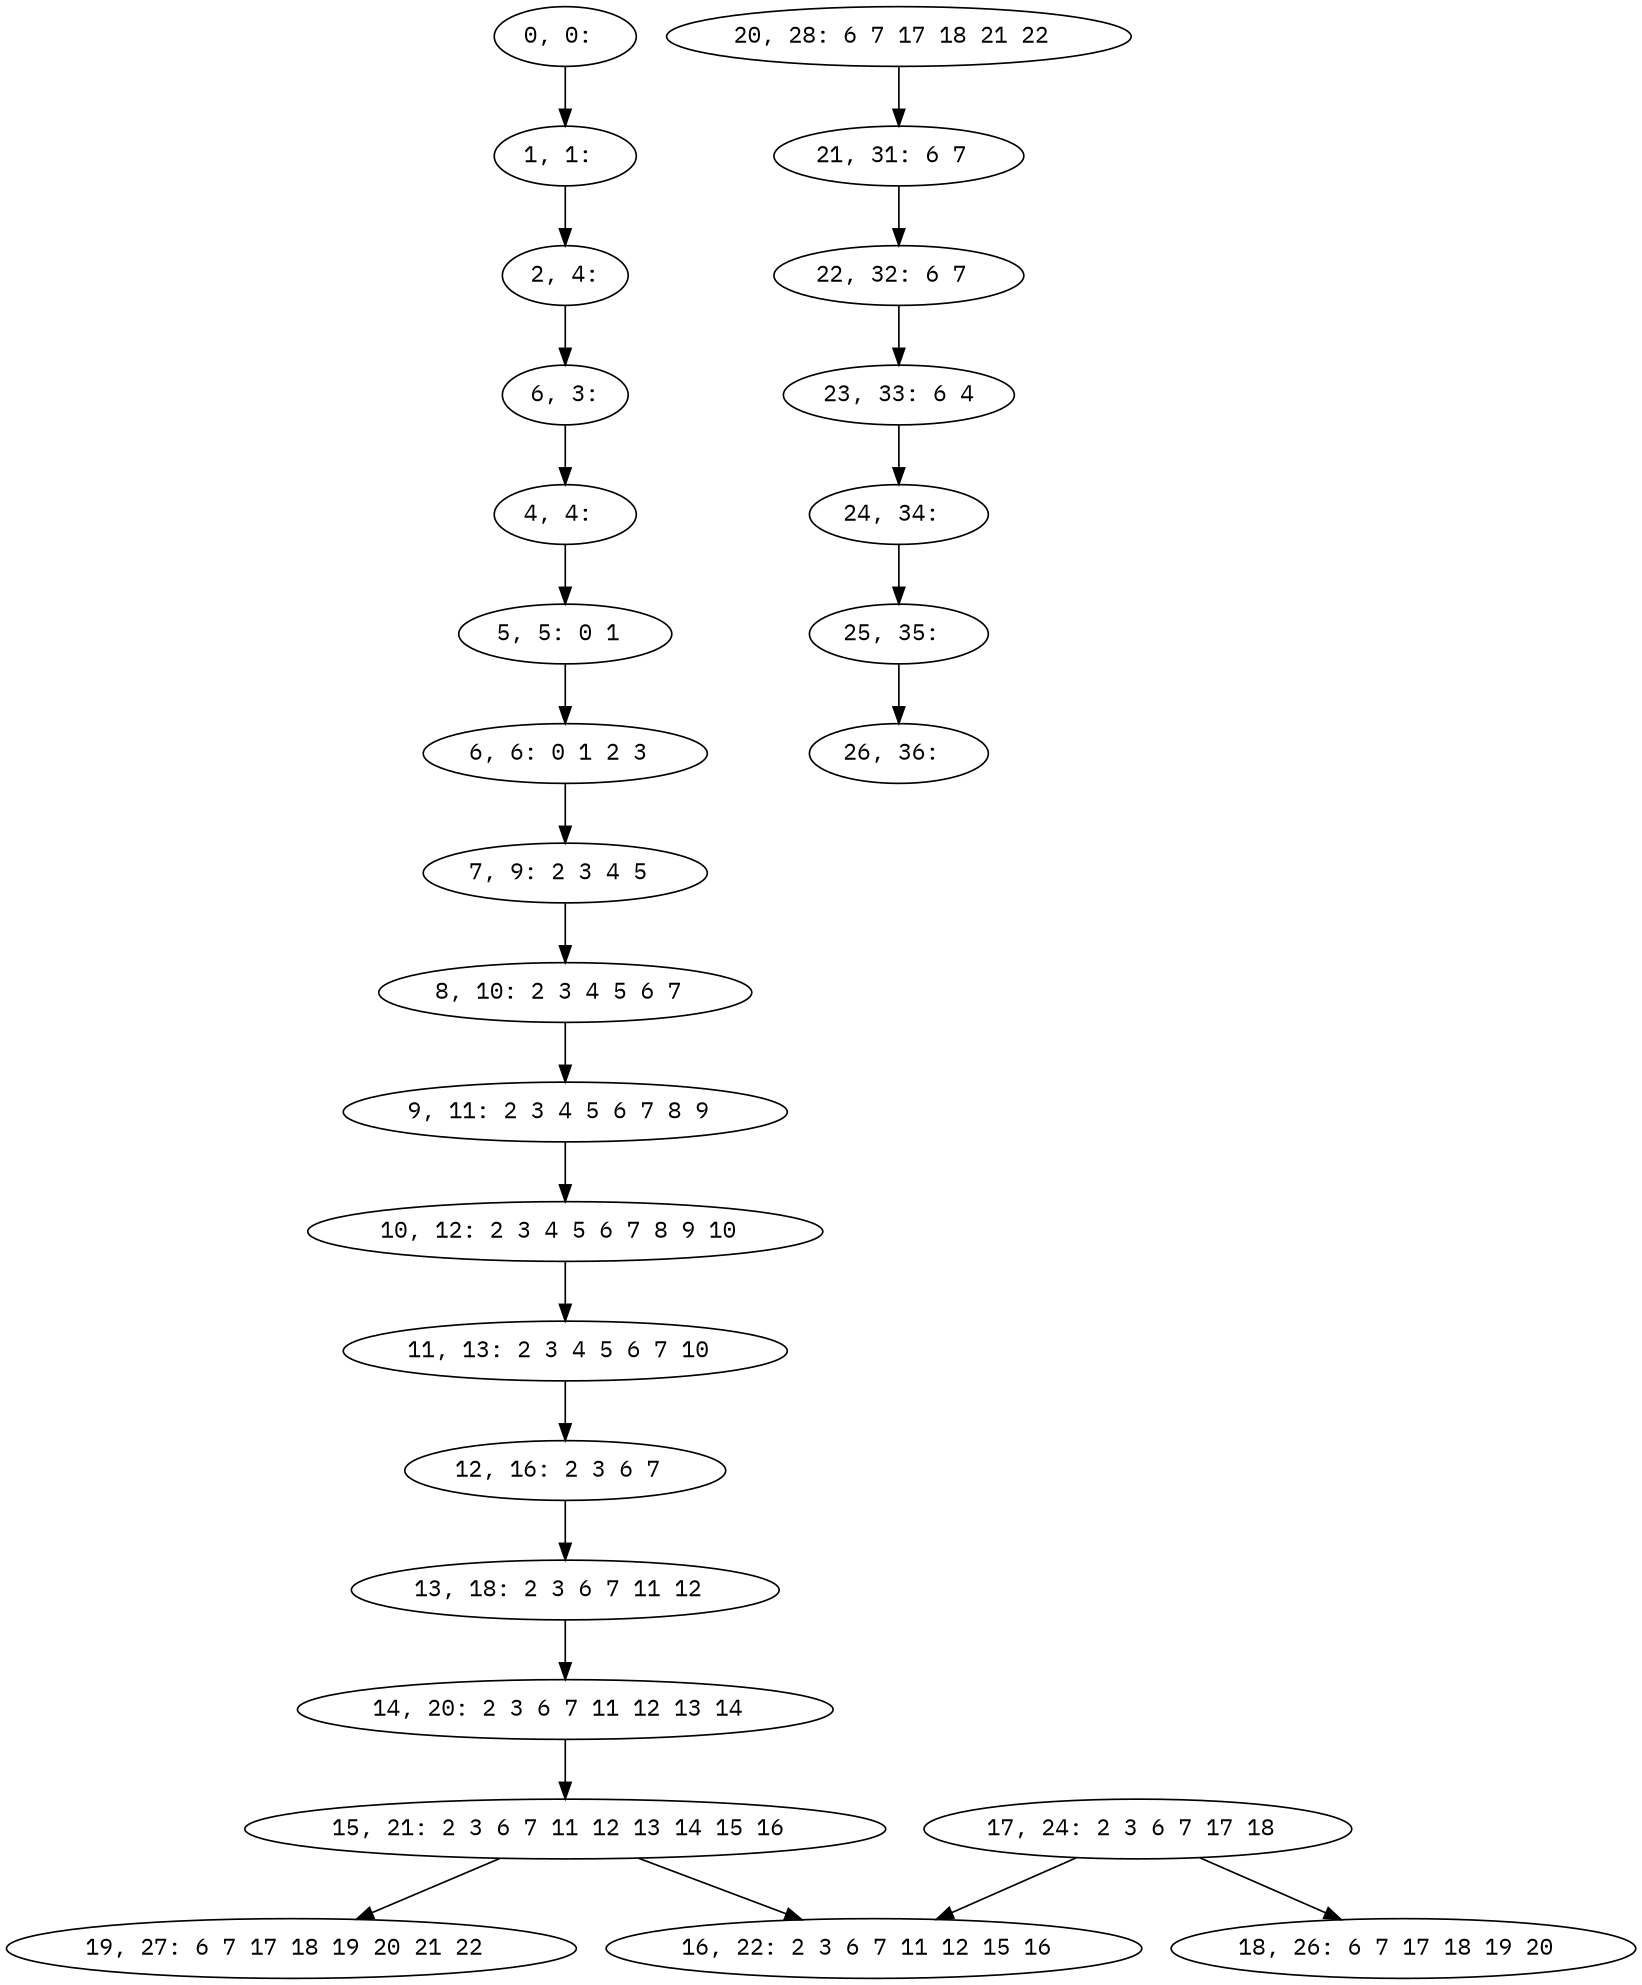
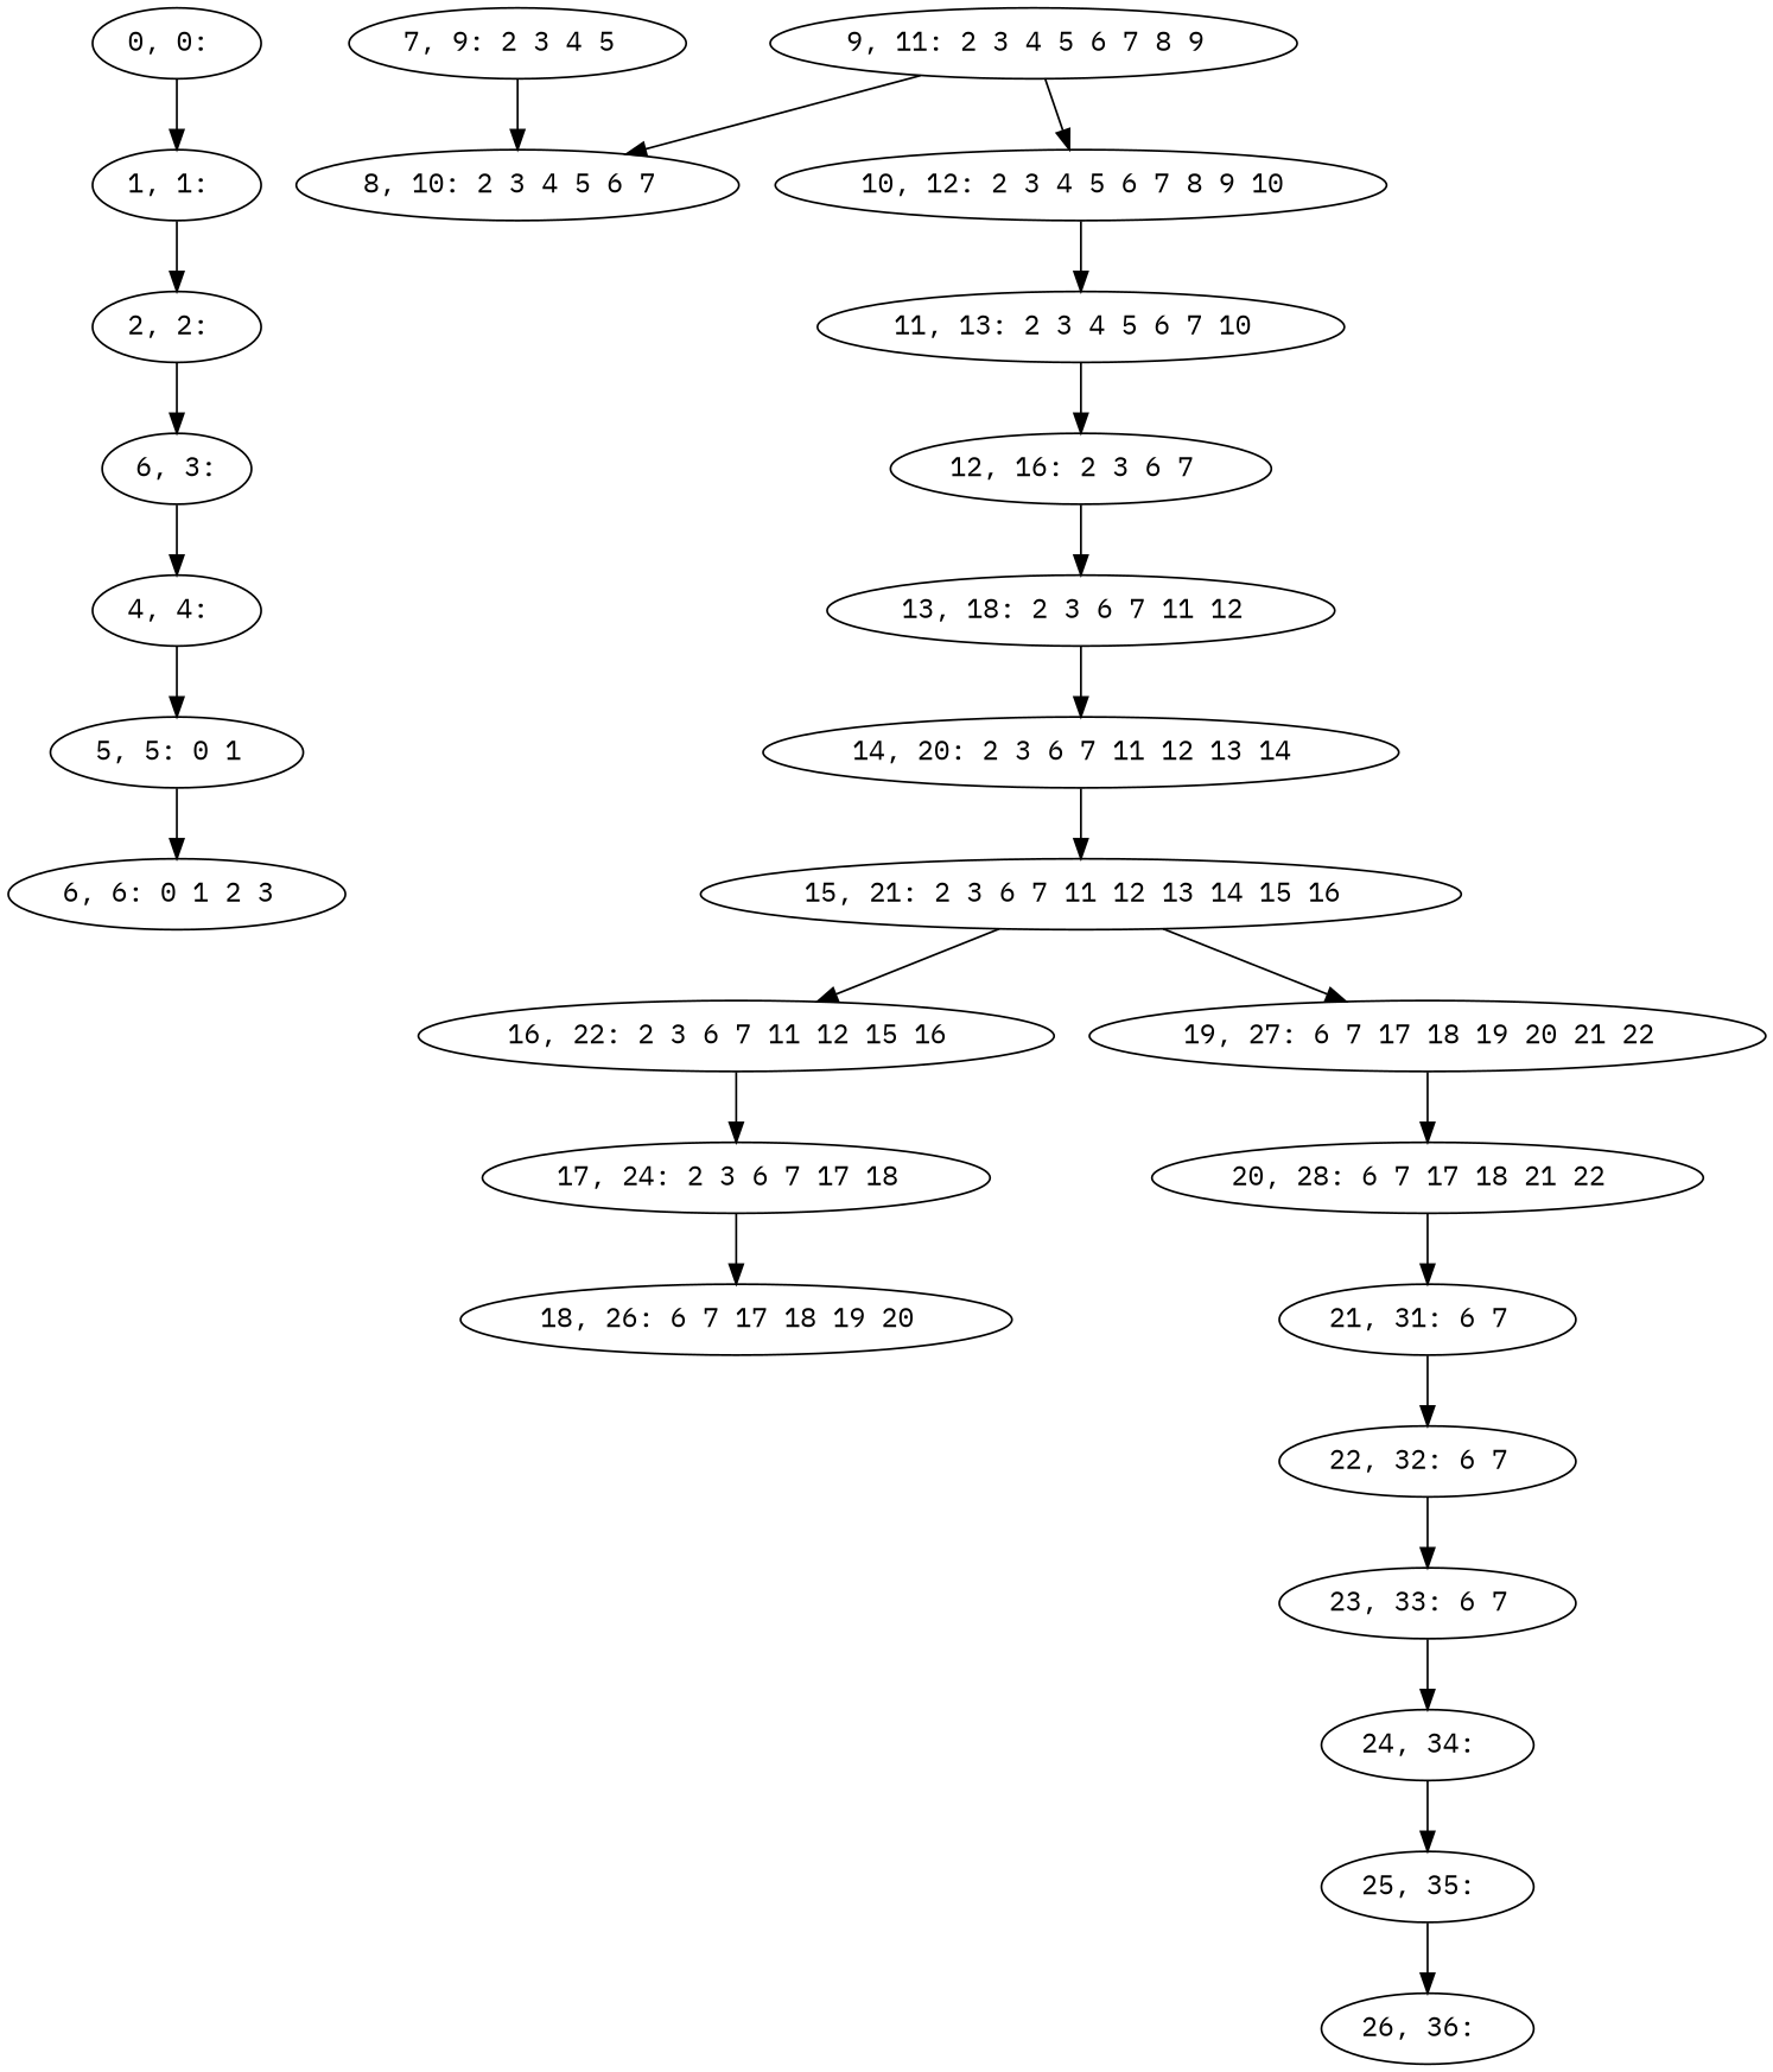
  digraph {
    fontname="IBM Plex Mono"
    node [fontname="IBM Plex Mono"]
    edge [fontname="IBM Plex Mono"]
    n1 [label="0, 0: "]
    n2 [label="1, 1: "]
-   n3 [label="2, 4:"]
+   n3 [label="2, 2: "]
    n4 [label="6, 3:"]
    n5 [label="4, 4: "]
    n6 [label="5, 5: 0 1 "]
    n7 [label="6, 6: 0 1 2 3 "]
    n8 [label="7, 9: 2 3 4 5 "]
    n9 [label="8, 10: 2 3 4 5 6 7 "]
    n10 [label="9, 11: 2 3 4 5 6 7 8 9 "]
    n11 [label="10, 12: 2 3 4 5 6 7 8 9 10 "]
    n12 [label="11, 13: 2 3 4 5 6 7 10 "]
    n13 [label="12, 16: 2 3 6 7 "]
    n14 [label="13, 18: 2 3 6 7 11 12 "]
    n15 [label="14, 20: 2 3 6 7 11 12 13 14 "]
    n16 [label="15, 21: 2 3 6 7 11 12 13 14 15 16 "]
    n17 [label="16, 22: 2 3 6 7 11 12 15 16 "]
    n18 [label="19, 27: 6 7 17 18 19 20 21 22 "]
    n19 [label="17, 24: 2 3 6 7 17 18 "]
    n20 [label="18, 26: 6 7 17 18 19 20 "]
    n21 [label="20, 28: 6 7 17 18 21 22 "]
    n22 [label="21, 31: 6 7 "]
    n23 [label="22, 32: 6 7 "]
-   n24 [label="23, 33: 6 4"]
+   n24 [label="23, 33: 6 7 "]
    n25 [label="24, 34: "]
    n26 [label="25, 35: "]
    n27 [label="26, 36: "]
    n1 -> n2
    n2 -> n3
    n3 -> n4
    n4 -> n5
    n5 -> n6
    n6 -> n7
-   n7 -> n8
    n8 -> n9
-   n9 -> n10
+   n10 -> n9
    n10 -> n11
    n11 -> n12
    n12 -> n13
    n13 -> n14
    n14 -> n15
    n15 -> n16
    n16 -> n17
    n16 -> n18
-   n19 -> n17
+   n17 -> n19
+   n18 -> n21
    n19 -> n20
    n21 -> n22
    n22 -> n23
    n23 -> n24
    n24 -> n25
    n25 -> n26
    n26 -> n27
  }
